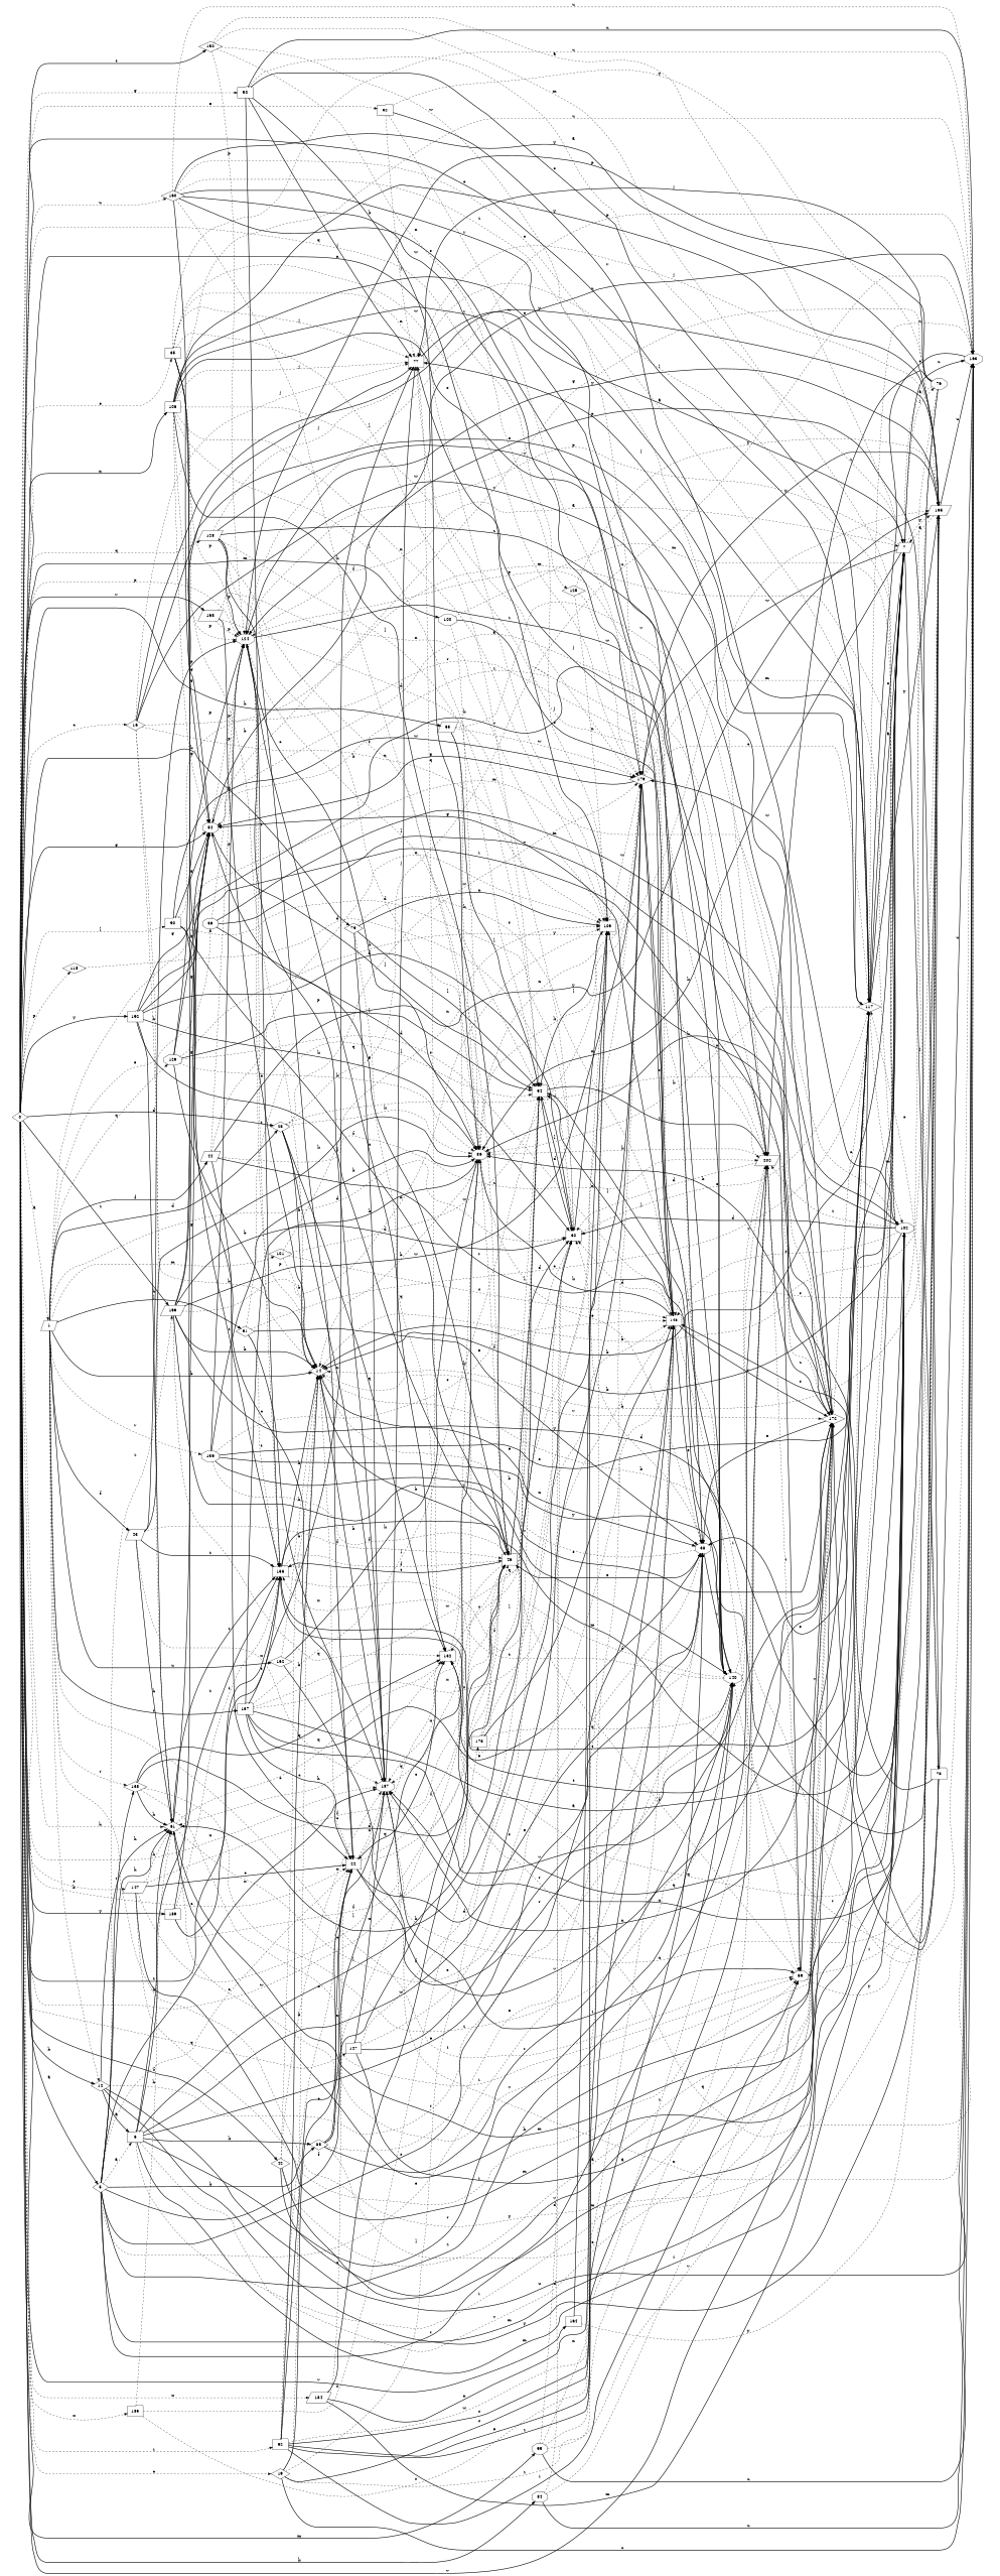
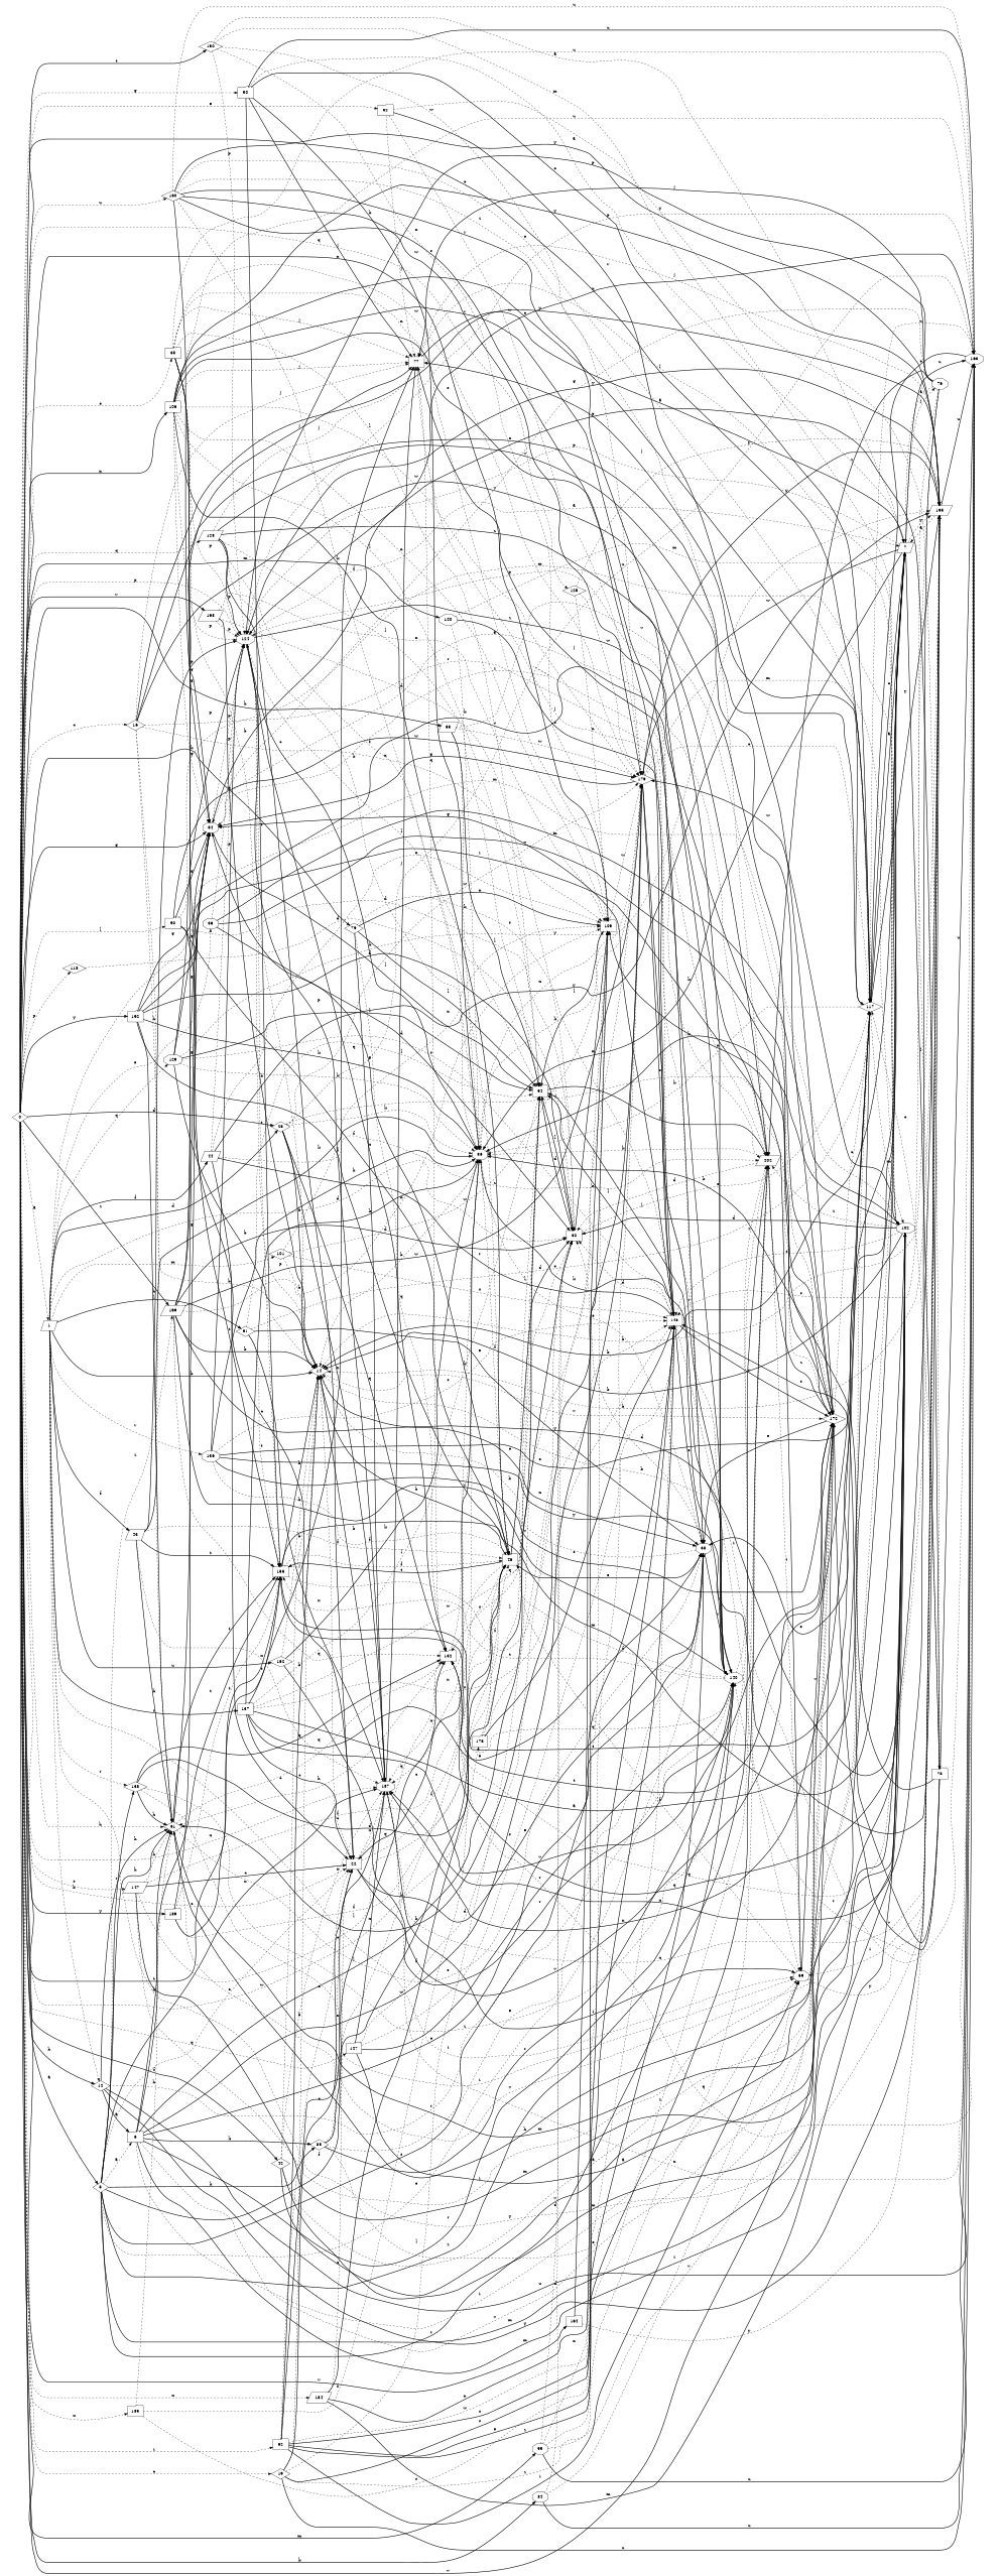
  strict digraph {
    rankdir=LR
    node [shape=folder]
    edge [style=bold]
    0 [shape=diamond]
    1 [shape=parallelogram]
    5 [shape=diamond]
    12 [shape=diamond]
    16 [shape=diamond]
    19 [shape=diamond]
    22
    25 [shape=diamond]
    32
    35
    42 [shape=diamond]
    50
    54 [shape=octagon]
    55 [shape=parallelogram]
    61 [shape=diamond]
    62
    79 [shape=diamond]
    84 [shape=octagon]
    90
    95 [shape=octagon]
    100 [shape=octagon]
    106
    109
    117 [shape=diamond]
    118 [shape=diamond]
    124 [shape=octagon]
    125 [shape=diamond]
    127
    128 [shape=parallelogram]
    147 [shape=parallelogram]
    150 [shape=diamond]
    155
    160 [shape=diamond]
    164
    168 [shape=parallelogram]
    172 [shape=diamond]
    175
    184 [shape=parallelogram]
    185
    187 [shape=octagon]
    189
    192
    199 [shape=parallelogram]
    14 [shape=diamond]
    30
    36 [shape=octagon]
    43 [shape=parallelogram]
    44 [shape=parallelogram]
    69 [shape=octagon]
    91 [shape=diamond]
    101 [shape=diamond]
    102 [shape=octagon]
    129 [shape=octagon]
    136 [shape=octagon]
    137
    138 [shape=diamond]
    162 [shape=diamond]
    195 [shape=parallelogram]
    6
    38 [shape=octagon]
    46
    85 [shape=diamond]
    140 [shape=octagon]
    148
    202 [shape=parallelogram]
    163 [shape=octagon]
    77
    94
    132
    179 [shape=diamond]
    86 [shape=octagon]
    7 [shape=parallelogram]
    75
    76 [shape=octagon]
    0 -> 1 [label=a style=dashed]
    0 -> 5 [label=a]
    0 -> 12 [label=b]
    0 -> 16 [label=c style=dashed]
    0 -> 19 [label=c style=dashed]
    0 -> 22 [label=c style=dashed]
    0 -> 25 [label=d]
    0 -> 32 [label=e style=dashed]
    0 -> 35 [label=e style=dashed]
    0 -> 42 [label=f]
    0 -> 50 [label=g style=dashed]
    0 -> 54 [label=g]
    0 -> 55 [label=h]
    0 -> 61 [label=h style=dashed]
    0 -> 62 [label=i style=dashed]
    0 -> 79 [label=k]
    0 -> 84 [label=k]
    0 -> 90 [label=l style=dashed]
    0 -> 95 [label=m]
    0 -> 100 [label=m]
    0 -> 106 [label=n]
    0 -> 109 [label=n]
    0 -> 117 [label=o]
    0 -> 118 [label=p style=dashed]
    0 -> 124 [label=p style=dashed]
    0 -> 125 [label=q style=dashed]
    0 -> 127 [label=q style=dashed]
    0 -> 128 [label=q style=dashed]
    0 -> 147 [label=s style=dashed]
    0 -> 150 [label=t]
    0 -> 155 [label=t]
    0 -> 160 [label=u style=dashed]
    0 -> 164 [label=v]
    0 -> 168 [label=v]
    0 -> 172 [label=v]
    0 -> 175 [label=w style=dashed]
    0 -> 184 [label=x style=dashed]
    0 -> 185 [label=x style=dashed]
    0 -> 187 [label=x style=dashed]
    0 -> 189 [label=y]
    0 -> 192 [label=y]
    0 -> 199 [label=z]
    1 -> 12 [label=b style=dashed]
    1 -> 25 [label=d]
    1 -> 14 [label=b]
    1 -> 30 [label=d style=dashed]
    1 -> 36 [label=e style=dashed]
    1 -> 43 [label=f]
    1 -> 44 [label=f]
    1 -> 69 [label=i style=dashed]
    1 -> 91 [label=l]
    1 -> 101 [label=m style=dashed]
    1 -> 102 [label=m style=dashed]
    1 -> 129 [label=q style=dashed]
    1 -> 136 [label=r style=dashed]
    1 -> 137 [label=r]
    1 -> 138 [label=r style=dashed]
    1 -> 162 [label=u]
    1 -> 195 [label=y style=dashed]
    5 -> 22 [label=c style=dashed]
    5 -> 61 [label=h]
    5 -> 187 [label=x]
    5 -> 199 [label=z style=dashed]
    5 -> 102 [label=m]
    5 -> 138 [label=r]
    5 -> 6 [label=a style=dashed]
    5 -> 38 [label=e style=dashed]
    5 -> 46 [label=f]
    5 -> 85 [label=k]
    5 -> 140 [label=r]
    5 -> 148 [label=s]
    5 -> 202 [label=z]
    12 -> 61 [label=h]
    12 -> 195 [label=y]
    12 -> 6 [label=a]
    12 -> 140 [label=r style=dashed]
    12 -> 163 [label=u]
    16 -> 61 [label=h style=dashed]
    16 -> 109 [label=n style=dashed]
    16 -> 117 [label=o]
    16 -> 172 [label=v]
    16 -> 14 [label=b style=dashed]
    16 -> 195 [label=y]
    16 -> 140 [label=r style=dashed]
    16 -> 77 [label=j style=dashed]
    19 -> 22 [label=c]
    19 -> 14 [label=b style=dashed]
    19 -> 148 [label=s]
    19 -> 202 [label=z style=dashed]
    19 -> 163 [label=u]
    19 -> 94 [label=l style=dashed]
    22 -> 187 [label=x style=dashed]
    22 -> 38 [label=e]
    22 -> 46 [label=f style=dashed]
    22 -> 140 [label=r]
    22 -> 132 [label=q style=dashed]
    25 -> 172 [label=v style=dashed]
    25 -> 187 [label=x]
    25 -> 14 [label=b]
    25 -> 163 [label=u style=dashed]
    25 -> 132 [label=q]
    25 -> 179 [label=w style=dashed]
    25 -> 86 [label=k style=dashed]
    32 -> 172 [label=v]
-   32 -> 195 [label=y style=dashed]
+   32 -> 75 [label=y style=dashed]
    32 -> 77 [label=j style=dashed]
    32 -> 179 [label=w style=dashed]
    35 -> 54 [label=g]
    35 -> 109 [label=n style=dashed]
    35 -> 124 [label=p style=dashed]
    35 -> 155 [label=t]
    35 -> 14 [label=b style=dashed]
    35 -> 163 [label=u style=dashed]
    35 -> 77 [label=j style=dashed]
    35 -> 94 [label=l style=dashed]
    35 -> 179 [label=w style=dashed]
    42 -> 172 [label=v]
    42 -> 187 [label=x style=dashed]
    42 -> 14 [label=b style=dashed]
    42 -> 102 [label=m]
    42 -> 7 [label=a style=dashed]
    50 -> 117 [label=o]
    50 -> 155 [label=t]
    50 -> 163 [label=u]
    50 -> 77 [label=j]
    50 -> 86 [label=k]
    50 -> 7 [label=a style=dashed]
    54 -> 124 [label=p style=dashed]
    54 -> 202 [label=z style=dashed]
    54 -> 163 [label=u]
    54 -> 94 [label=l]
    55 -> 172 [label=v style=dashed]
    55 -> 94 [label=l]
    55 -> 179 [label=w style=dashed]
    55 -> 86 [label=k style=dashed]
    61 -> 54 [label=g]
    61 -> 155 [label=t]
    61 -> 172 [label=v style=dashed]
    61 -> 102 [label=m]
    61 -> 38 [label=e style=dashed]
    61 -> 132 [label=q style=dashed]
    62 -> 22 [label=c style=dashed]
    62 -> 187 [label=x]
    62 -> 14 [label=b]
    62 -> 69 [label=i]
    62 -> 38 [label=e]
    62 -> 148 [label=s]
    62 -> 202 [label=z]
    62 -> 179 [label=w style=dashed]
    79 -> 109 [label=n]
    79 -> 187 [label=x]
    79 -> 148 [label=s style=dashed]
    79 -> 94 [label=l]
    79 -> 132 [label=q style=dashed]
    84 -> 30 [label=d style=dashed]
    84 -> 69 [label=i style=dashed]
    84 -> 163 [label=u]
    90 -> 22 [label=c]
    90 -> 54 [label=g]
    90 -> 30 [label=d style=dashed]
    90 -> 102 [label=m style=dashed]
    90 -> 46 [label=f]
    90 -> 179 [label=w]
    95 -> 109 [label=n style=dashed]
    95 -> 172 [label=v style=dashed]
    95 -> 30 [label=d style=dashed]
    95 -> 202 [label=z style=dashed]
    95 -> 163 [label=u]
    100 -> 102 [label=m style=dashed]
    100 -> 148 [label=s]
    100 -> 86 [label=k style=dashed]
    106 -> 54 [label=g style=dashed]
    106 -> 109 [label=n style=dashed]
    106 -> 117 [label=o]
    106 -> 124 [label=p style=dashed]
    106 -> 195 [label=y]
    106 -> 38 [label=e]
    106 -> 46 [label=f]
    106 -> 140 [label=r]
    106 -> 163 [label=u style=dashed]
    106 -> 77 [label=j style=dashed]
    106 -> 94 [label=l style=dashed]
    106 -> 179 [label=w style=dashed]
    109 -> 94 [label=l]
    109 -> 179 [label=w style=dashed]
    117 -> 61 [label=h]
    117 -> 155 [label=t]
    117 -> 187 [label=x]
    117 -> 102 [label=m style=dashed]
    117 -> 195 [label=y]
    117 -> 163 [label=u style=dashed]
    117 -> 77 [label=j]
    117 -> 86 [label=k style=dashed]
    117 -> 7 [label=a]
    118 -> 30 [label=d style=dashed]
    124 -> 155 [label=t style=dashed]
    124 -> 195 [label=y]
    124 -> 202 [label=z]
    124 -> 94 [label=l style=dashed]
    124 -> 132 [label=q]
    124 -> 86 [label=k]
    124 -> 7 [label=a style=dashed]
    125 -> 109 [label=n style=dashed]
    125 -> 195 [label=y style=dashed]
    125 -> 179 [label=w style=dashed]
    127 -> 187 [label=x]
    127 -> 30 [label=d style=dashed]
    127 -> 140 [label=r]
    127 -> 148 [label=s style=dashed]
    127 -> 7 [label=a]
    128 -> 22 [label=c]
    128 -> 124 [label=p]
    128 -> 172 [label=v]
    128 -> 46 [label=f style=dashed]
    128 -> 202 [label=z]
    128 -> 77 [label=j style=dashed]
    128 -> 94 [label=l style=dashed]
    128 -> 86 [label=k style=dashed]
    147 -> 22 [label=c]
    147 -> 61 [label=h style=dashed]
    147 -> 69 [label=i style=dashed]
    147 -> 102 [label=m]
    147 -> 46 [label=f style=dashed]
    147 -> 94 [label=l style=dashed]
    150 -> 109 [label=n style=dashed]
    150 -> 124 [label=p style=dashed]
    150 -> 102 [label=m style=dashed]
    150 -> 179 [label=w style=dashed]
    150 -> 7 [label=a style=dashed]
    155 -> 14 [label=b]
    155 -> 102 [label=m]
    155 -> 46 [label=f style=dashed]
    155 -> 148 [label=s style=dashed]
    160 -> 54 [label=g]
    160 -> 117 [label=o style=dashed]
    160 -> 195 [label=y]
    160 -> 140 [label=r]
    160 -> 148 [label=s]
    160 -> 202 [label=z style=dashed]
    160 -> 163 [label=u style=dashed]
    160 -> 179 [label=w]
    160 -> 86 [label=k style=dashed]
    164 -> 109 [label=n]
    164 -> 195 [label=y style=dashed]
    168 -> 109 [label=n style=dashed]
    168 -> 124 [label=p style=dashed]
    168 -> 14 [label=b]
    168 -> 30 [label=d style=dashed]
    172 -> 109 [label=n]
    172 -> 117 [label=o style=dashed]
    172 -> 38 [label=e]
    172 -> 202 [label=z]
    175 -> 109 [label=n style=dashed]
    175 -> 46 [label=f style=dashed]
    175 -> 148 [label=s]
    175 -> 94 [label=l style=dashed]
    184 -> 22 [label=c style=dashed]
    184 -> 109 [label=n]
    184 -> 102 [label=m]
    184 -> 46 [label=f]
    185 -> 61 [label=h style=dashed]
    185 -> 46 [label=f style=dashed]
    185 -> 148 [label=s style=dashed]
    187 -> 124 [label=p]
    187 -> 14 [label=b]
    187 -> 69 [label=i]
    187 -> 77 [label=j]
    189 -> 54 [label=g]
    189 -> 155 [label=t style=dashed]
    189 -> 46 [label=f style=dashed]
    189 -> 77 [label=j]
    192 -> 54 [label=g]
    192 -> 61 [label=h]
    192 -> 172 [label=v]
    192 -> 30 [label=d]
    192 -> 69 [label=i]
    192 -> 46 [label=f]
    192 -> 86 [label=k]
    199 -> 54 [label=g]
    199 -> 109 [label=n style=dashed]
    199 -> 14 [label=b]
    199 -> 30 [label=d]
    199 -> 195 [label=y]
    199 -> 140 [label=r]
    199 -> 77 [label=j]
    199 -> 132 [label=q style=dashed]
    199 -> 179 [label=w]
    14 -> 22 [label=c style=dashed]
    14 -> 124 [label=p style=dashed]
    14 -> 172 [label=v style=dashed]
    14 -> 38 [label=e]
    30 -> 109 [label=n]
    30 -> 117 [label=o style=dashed]
    30 -> 94 [label=l]
    30 -> 132 [label=q style=dashed]
    36 -> 124 [label=p style=dashed]
    36 -> 172 [label=v]
    36 -> 30 [label=d]
    36 -> 102 [label=m]
    43 -> 61 [label=h]
    43 -> 124 [label=p]
    43 -> 155 [label=t]
    43 -> 187 [label=x style=dashed]
    43 -> 46 [label=f style=dashed]
    43 -> 86 [label=k]
    44 -> 22 [label=c]
    44 -> 109 [label=n style=dashed]
    44 -> 124 [label=p style=dashed]
    44 -> 195 [label=y]
    44 -> 140 [label=r]
    44 -> 202 [label=z style=dashed]
    69 -> 172 [label=v]
    69 -> 195 [label=y style=dashed]
    69 -> 46 [label=f style=dashed]
    91 -> 117 [label=o style=dashed]
    91 -> 155 [label=t style=dashed]
    91 -> 187 [label=x]
    91 -> 38 [label=e]
    91 -> 94 [label=l style=dashed]
    101 -> 109 [label=n style=dashed]
    101 -> 14 [label=b style=dashed]
    101 -> 148 [label=s style=dashed]
    101 -> 179 [label=w style=dashed]
    102 -> 14 [label=b]
    102 -> 30 [label=d]
    102 -> 148 [label=s style=dashed]
    102 -> 202 [label=z style=dashed]
    102 -> 77 [label=j style=dashed]
    102 -> 132 [label=q]
    102 -> 179 [label=w]
    102 -> 86 [label=k]
    129 -> 54 [label=g]
    129 -> 124 [label=p]
    129 -> 14 [label=b]
    129 -> 195 [label=y style=dashed]
    129 -> 148 [label=s style=dashed]
    129 -> 94 [label=l]
    129 -> 86 [label=k style=dashed]
    136 -> 117 [label=o]
    136 -> 124 [label=p]
    136 -> 172 [label=v]
    136 -> 195 [label=y]
    136 -> 46 [label=f style=dashed]
    136 -> 148 [label=s style=dashed]
    136 -> 86 [label=k]
    137 -> 22 [label=c]
    137 -> 155 [label=t]
    137 -> 172 [label=v]
    137 -> 38 [label=e]
    137 -> 148 [label=s style=dashed]
    137 -> 94 [label=l style=dashed]
    137 -> 179 [label=w style=dashed]
    137 -> 86 [label=k]
    137 -> 7 [label=a]
    138 -> 61 [label=h]
    138 -> 30 [label=d]
    138 -> 69 [label=i style=dashed]
    138 -> 202 [label=z style=dashed]
    138 -> 132 [label=q]
    162 -> 172 [label=v]
    162 -> 14 [label=b style=dashed]
    162 -> 86 [label=k]
    195 -> 187 [label=x style=dashed]
    195 -> 14 [label=b style=dashed]
    195 -> 69 [label=i style=dashed]
    195 -> 148 [label=s style=dashed]
    195 -> 163 [label=u]
    195 -> 77 [label=j style=dashed]
    195 -> 7 [label=a style=dashed]
    6 -> 61 [label=h]
    6 -> 155 [label=t]
    6 -> 172 [label=v style=dashed]
    6 -> 69 [label=i style=dashed]
    6 -> 102 [label=m]
    6 -> 38 [label=e]
    6 -> 85 [label=k]
    6 -> 140 [label=r]
    6 -> 94 [label=l]
    6 -> 179 [label=w]
    38 -> 14 [label=b style=dashed]
    38 -> 30 [label=d style=dashed]
    38 -> 140 [label=r]
    38 -> 77 [label=j style=dashed]
    46 -> 54 [label=g]
    46 -> 155 [label=t]
    46 -> 187 [label=x style=dashed]
    46 -> 14 [label=b]
    46 -> 30 [label=d]
    46 -> 38 [label=e]
    46 -> 94 [label=l style=dashed]
-   85 -> 22 [label=c]
+   85 -> 22 [label=c style=dashed]
    85 -> 117 [label=o style=dashed]
    85 -> 38 [label=e style=dashed]
    85 -> 140 [label=r]
    85 -> 132 [label=q]
    85 -> 86 [label=k style=dashed]
    140 -> 155 [label=t style=dashed]
    140 -> 46 [label=f style=dashed]
    140 -> 202 [label=z style=dashed]
    140 -> 77 [label=j]
    140 -> 94 [label=l]
    140 -> 132 [label=q style=dashed]
    148 -> 54 [label=g]
    148 -> 172 [label=v]
    148 -> 30 [label=d style=dashed]
    148 -> 69 [label=i style=dashed]
    148 -> 38 [label=e]
    148 -> 94 [label=l]
    148 -> 86 [label=k]
    202 -> 54 [label=g style=dashed]
    202 -> 124 [label=p style=dashed]
    202 -> 30 [label=d style=dashed]
    202 -> 69 [label=i style=dashed]
    202 -> 86 [label=k style=dashed]
    163 -> 117 [label=o]
    163 -> 124 [label=p style=dashed]
    163 -> 187 [label=x style=dashed]
    163 -> 14 [label=b style=dashed]
    163 -> 132 [label=q style=dashed]
    77 -> 132 [label=q style=dashed]
    77 -> 7 [label=a]
    94 -> 30 [label=d]
    94 -> 202 [label=z]
    132 -> 61 [label=h style=dashed]
    132 -> 86 [label=k style=dashed]
    179 -> 54 [label=g]
    179 -> 61 [label=h]
    179 -> 117 [label=o style=dashed]
    179 -> 102 [label=m style=dashed]
    179 -> 195 [label=y]
    179 -> 140 [label=r]
    179 -> 148 [label=s]
    179 -> 86 [label=k style=dashed]
    86 -> 22 [label=c]
    86 -> 109 [label=n style=dashed]
    86 -> 187 [label=x style=dashed]
    86 -> 14 [label=b style=dashed]
    86 -> 38 [label=e style=dashed]
    86 -> 46 [label=f style=dashed]
    7 -> 117 [label=o]
    7 -> 124 [label=p style=dashed]
    7 -> 155 [label=t]
    7 -> 14 [label=b]
    7 -> 195 [label=y style=dashed]
    7 -> 38 [label=e]
    7 -> 163 [label=u]
    7 -> 179 [label=w]
    7 -> 86 [label=k]
    7 -> 75 [label=j]
    7 -> 76 [label=j style=dashed]
    75 -> 117 [label=o style=dashed]
    75 -> 124 [label=p]
    75 -> 172 [label=v]
    75 -> 140 [label=r style=dashed]
    75 -> 148 [label=s]
    75 -> 163 [label=u]
    75 -> 86 [label=k]
    76 -> 54 [label=g style=dashed]
    76 -> 124 [label=p]
    76 -> 187 [label=x]
    76 -> 14 [label=b style=dashed]
    76 -> 202 [label=z]
    76 -> 77 [label=j]
    76 -> 132 [label=q style=dashed]
    76 -> 7 [label=a style=dashed]
  }
